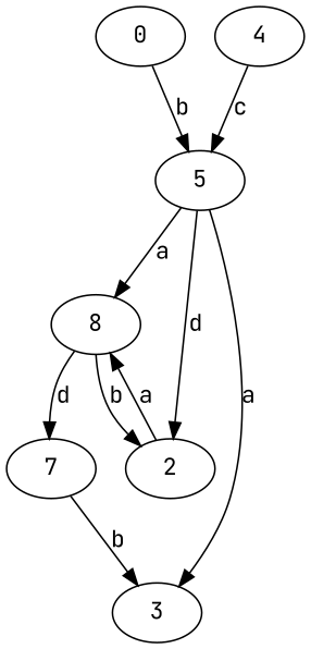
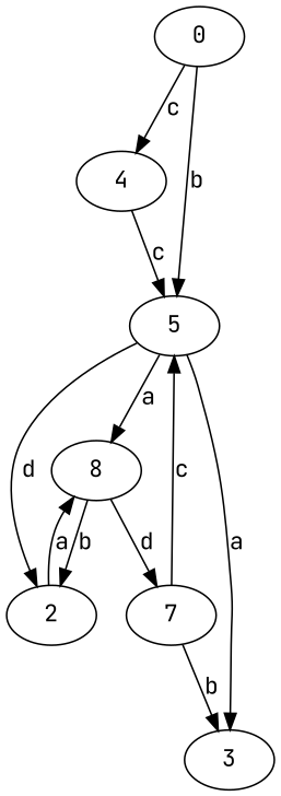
  strict digraph {
    fontname="JetBrains Mono"
    node [fontname="JetBrains Mono"]
    edge [fontname="JetBrains Mono"]
    0
    4
    5
    n4 [label=8]
    2
    3
    7
+   0 -> 4 [label=c]
    0 -> 5 [label=b]
    4 -> 5 [label=c]
    5 -> n4 [label=a]
    5 -> 2 [label=d]
    5 -> 3 [label=a]
    n4 -> 2 [label=b]
    n4 -> 7 [label=d]
    2 -> n4 [label=a]
+   7 -> 5 [label=c]
    7 -> 3 [label=b]
  }
